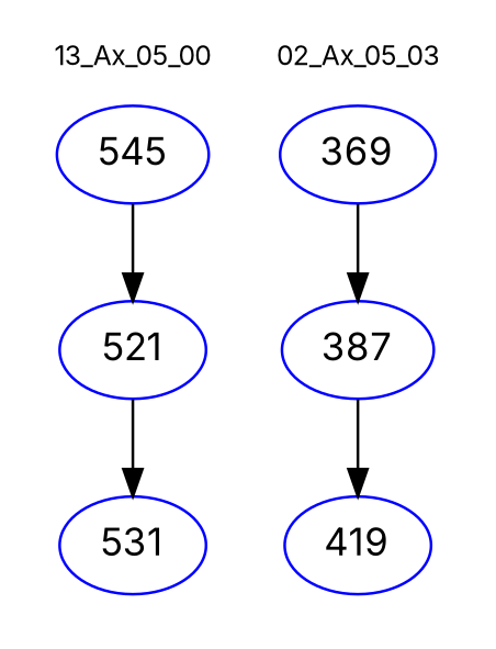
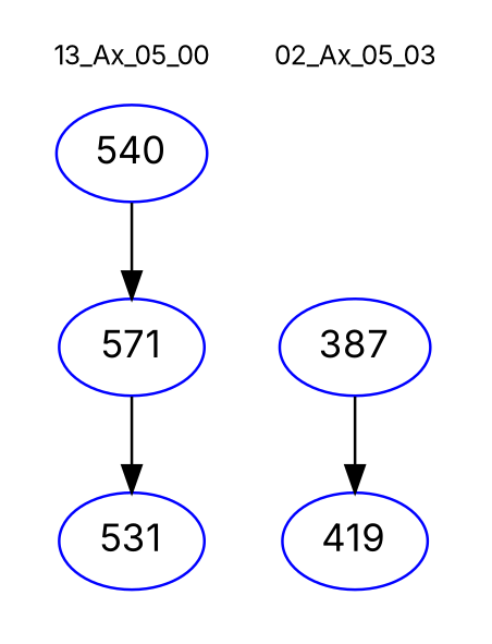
  digraph {
    fontname=Inter
    node [color=blue fontname=Inter]
    edge [color=black fontname=Inter]
-   n1 [label=545]
-   n2 [label=521]
+   n1 [label=540]
+   n2 [label=571]
    n3 [label=531]
-   n4 [label=369]
    n5 [label=387]
    n6 [label=419]
    subgraph cluster_1 {
      color=white
      fontsize=10
      label="13_Ax_05_00"
      n1
      n2
      n3
    }
    subgraph cluster_2 {
      color=white
      fontsize=10
      label="02_Ax_05_03"
-     n4
      n5
      n6
    }
    n1 -> n2
    n2 -> n3
-   n4 -> n5
    n5 -> n6
  }
